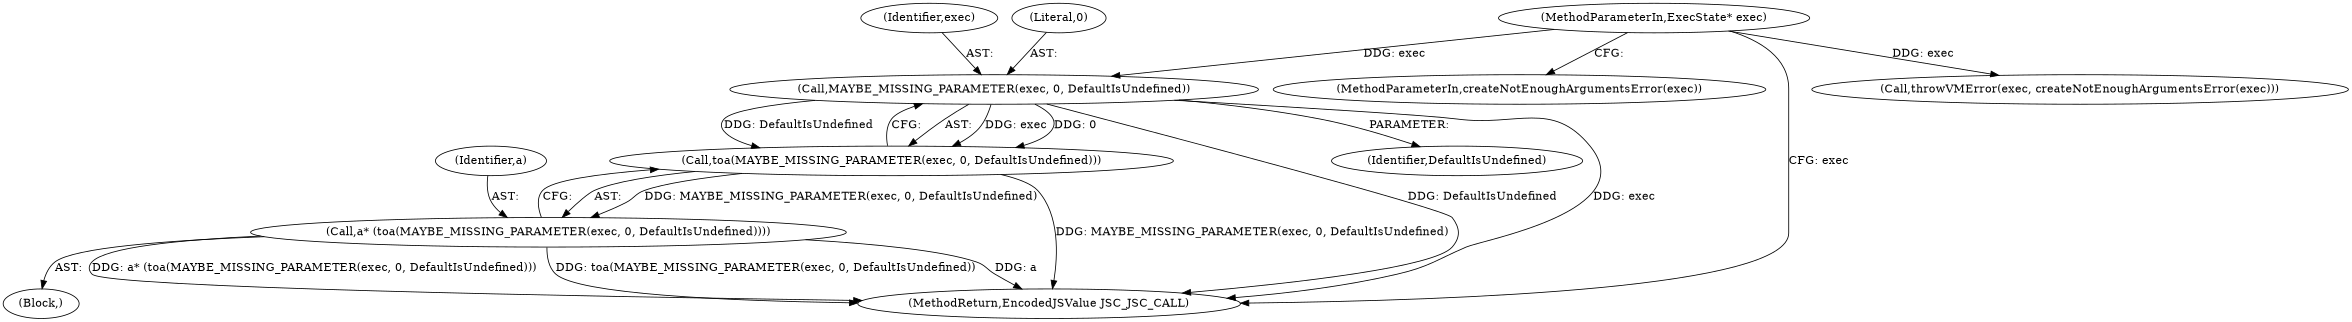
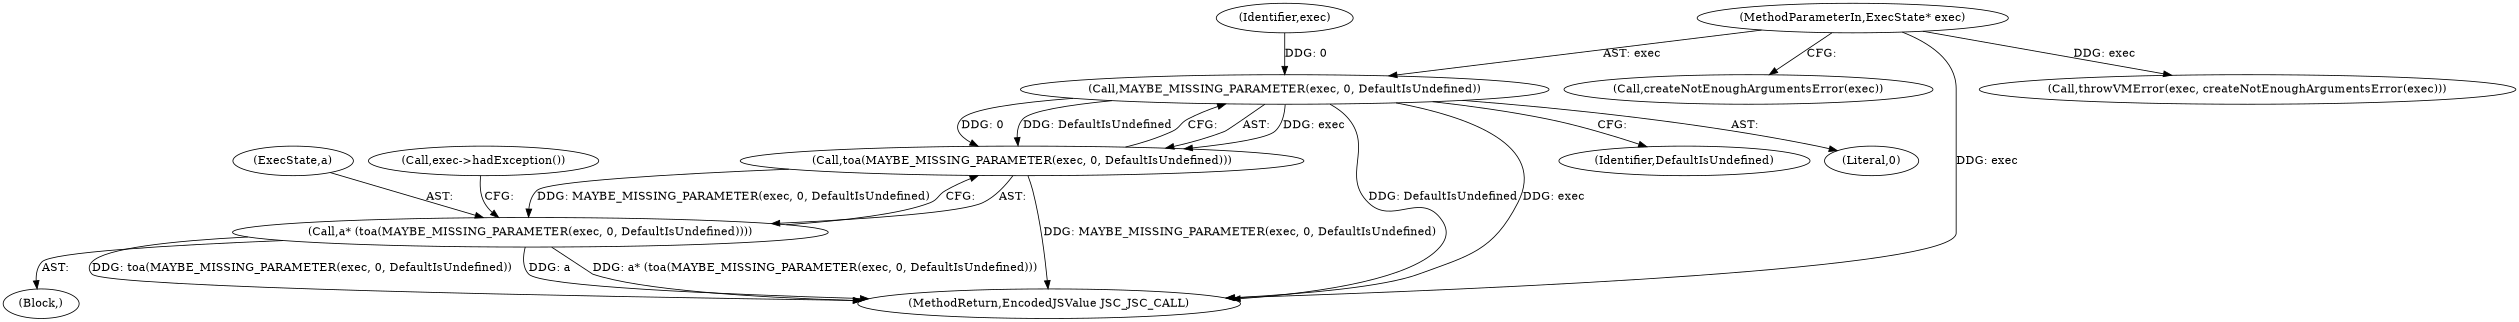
  digraph {
    n1 [label="(Call,MAYBE_MISSING_PARAMETER(exec, 0, DefaultIsUndefined))"]
    n2 [label="(Call,toa(MAYBE_MISSING_PARAMETER(exec, 0, DefaultIsUndefined)))"]
    n3 [label="(MethodReturn,EncodedJSValue JSC_JSC_CALL)"]
    n4 [label="(Identifier,DefaultIsUndefined)"]
    n5 [label="(Call,a* (toa(MAYBE_MISSING_PARAMETER(exec, 0, DefaultIsUndefined))))"]
    n6 [label="(MethodParameterIn,ExecState* exec)"]
    n7 [label="(Call,throwVMError(exec, createNotEnoughArgumentsError(exec)))"]
-   n8 [label="(MethodParameterIn,createNotEnoughArgumentsError(exec))"]
+   n8 [label="(Call,createNotEnoughArgumentsError(exec))"]
    n9 [label="(Block,)"]
    n10 [label="(Identifier,exec)"]
    n11 [label="(Literal,0)"]
-   n13 [label="(Identifier,a)"]
+   n12 [label="(Call,exec->hadException())"]
+   n13 [label="(ExecState,a)"]
    n1 -> n2 [label="AST: "]
    n1 -> n2 [label="DDG: exec"]
    n1 -> n2 [label="DDG: 0"]
    n1 -> n2 [label="DDG: DefaultIsUndefined"]
    n1 -> n3 [label="DDG: DefaultIsUndefined"]
    n1 -> n3 [label="DDG: exec"]
-   n1 -> n4 [label="PARAMETER: "]
+   n1 -> n4 [label="CFG: "]
    n2 -> n1 [label="CFG: "]
    n2 -> n3 [label="DDG: MAYBE_MISSING_PARAMETER(exec, 0, DefaultIsUndefined)"]
    n2 -> n5 [label="AST: "]
    n2 -> n5 [label="DDG: MAYBE_MISSING_PARAMETER(exec, 0, DefaultIsUndefined)"]
    n5 -> n2 [label="CFG: "]
    n5 -> n3 [label="DDG: a* (toa(MAYBE_MISSING_PARAMETER(exec, 0, DefaultIsUndefined)))"]
    n5 -> n3 [label="DDG: toa(MAYBE_MISSING_PARAMETER(exec, 0, DefaultIsUndefined))"]
    n5 -> n3 [label="DDG: a"]
    n5 -> n9 [label="AST: "]
-   n6 -> n1 [label="DDG: exec"]
-   n6 -> n3 [label="CFG: exec"]
+   n6 -> n1 [label="AST: exec"]
+   n6 -> n3 [label="DDG: exec"]
    n6 -> n7 [label="DDG: exec"]
    n6 -> n8 [label="CFG: "]
-   n10 -> n1 [label="AST: "]
-   n11 -> n1 [label="AST: "]
+   n10 -> n1 [label="DDG: 0"]
+   n1 -> n11 [label="AST: "]
+   n12 -> n5 [label="CFG: "]
    n13 -> n5 [label="AST: "]
  }
